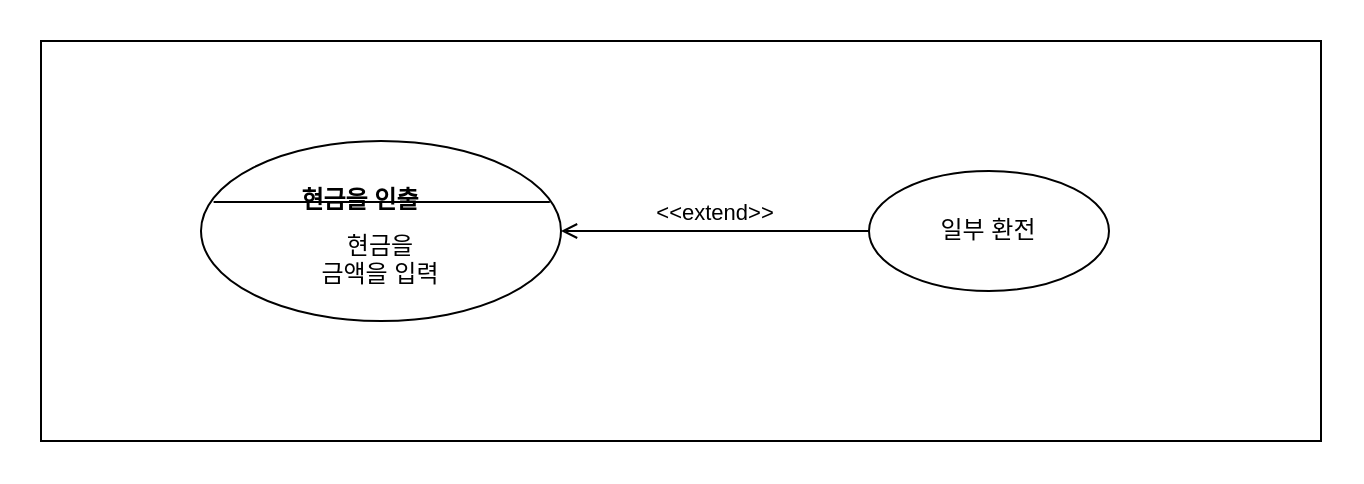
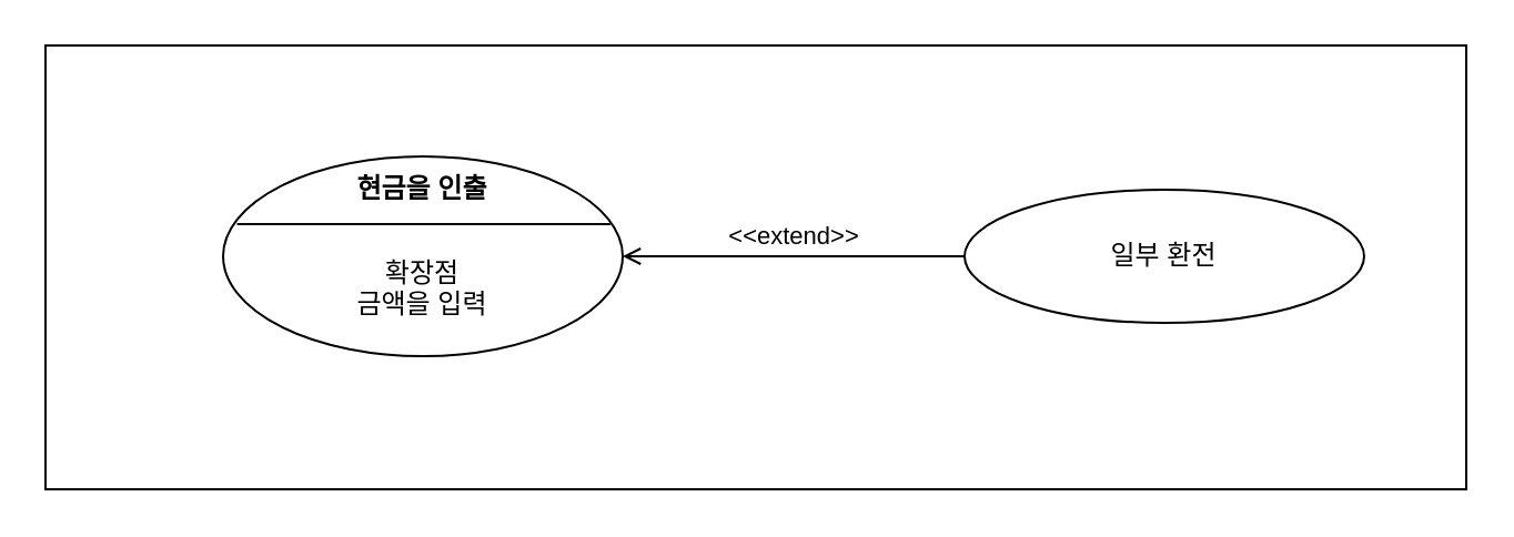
  <mxCell id="0" />
  <mxCell id="1" parent="0" />
  <mxCell id="2" value="" style="rounded=0;whiteSpace=wrap;html=1;" vertex="1" parent="1"><mxGeometry y="20" width="640" height="200" as="geometry" x="20" /></mxCell>
- <mxCell id="3" value="&lt;br&gt;&lt;br&gt;현금을&lt;br&gt;금액을 입력" style="ellipse;whiteSpace=wrap;html=1;" vertex="1" parent="1"><mxGeometry x="100" y="70" width="180" height="90" as="geometry" /></mxCell>
+ <mxCell id="3" value="&lt;br&gt;&lt;br&gt;확장점&lt;br&gt;금액을 입력" style="ellipse;whiteSpace=wrap;html=1;" vertex="1" parent="1"><mxGeometry x="100" y="70" width="180" height="90" as="geometry" /></mxCell>
  <mxCell id="4" value="" style="endArrow=none;html=1;rounded=0;exitX=0.035;exitY=0.339;exitDx=0;exitDy=0;exitPerimeter=0;entryX=0.969;entryY=0.339;entryDx=0;entryDy=0;entryPerimeter=0;" edge="1" parent="1" source="3" target="3"><mxGeometry width="50" height="50" relative="1" as="geometry"><mxPoint x="410" y="260" as="sourcePoint" /><mxPoint x="460" y="210" as="targetPoint" /></mxGeometry></mxCell>
- <mxCell id="5" value="&lt;b&gt;현금을 인출&lt;/b&gt;" style="text;html=1;strokeColor=none;fillColor=none;align=center;verticalAlign=middle;whiteSpace=wrap;rounded=0;" vertex="1" parent="1"><mxGeometry x="135" y="85" width="90" height="30" as="geometry" /></mxCell>
+ <mxCell id="5" value="&lt;b&gt;현금을 인출&lt;/b&gt;" style="text;html=1;strokeColor=none;fillColor=none;align=center;verticalAlign=middle;whiteSpace=wrap;rounded=0;" vertex="1" parent="1"><mxGeometry x="145" y="70" width="90" height="30" as="geometry" /></mxCell>
  <mxCell id="6" value="&amp;lt;&amp;lt;extend&amp;gt;&amp;gt;" style="edgeStyle=orthogonalEdgeStyle;rounded=0;orthogonalLoop=1;jettySize=auto;html=1;entryX=1;entryY=0.5;entryDx=0;entryDy=0;dashed=0;endArrow=open;endFill=0;labelPosition=center;verticalLabelPosition=top;align=center;verticalAlign=bottom;" edge="1" parent="1" source="7" target="3"><mxGeometry relative="1" as="geometry" /></mxCell>
- <mxCell id="7" value="일부 환전" style="ellipse;whiteSpace=wrap;html=1;" vertex="1" parent="1"><mxGeometry x="434" y="85" width="120" height="60" as="geometry" /></mxCell>
+ <mxCell id="7" value="일부 환전" style="ellipse;whiteSpace=wrap;html=1;" vertex="1" parent="1"><mxGeometry x="434" y="85" width="180" height="60" as="geometry" /></mxCell>
